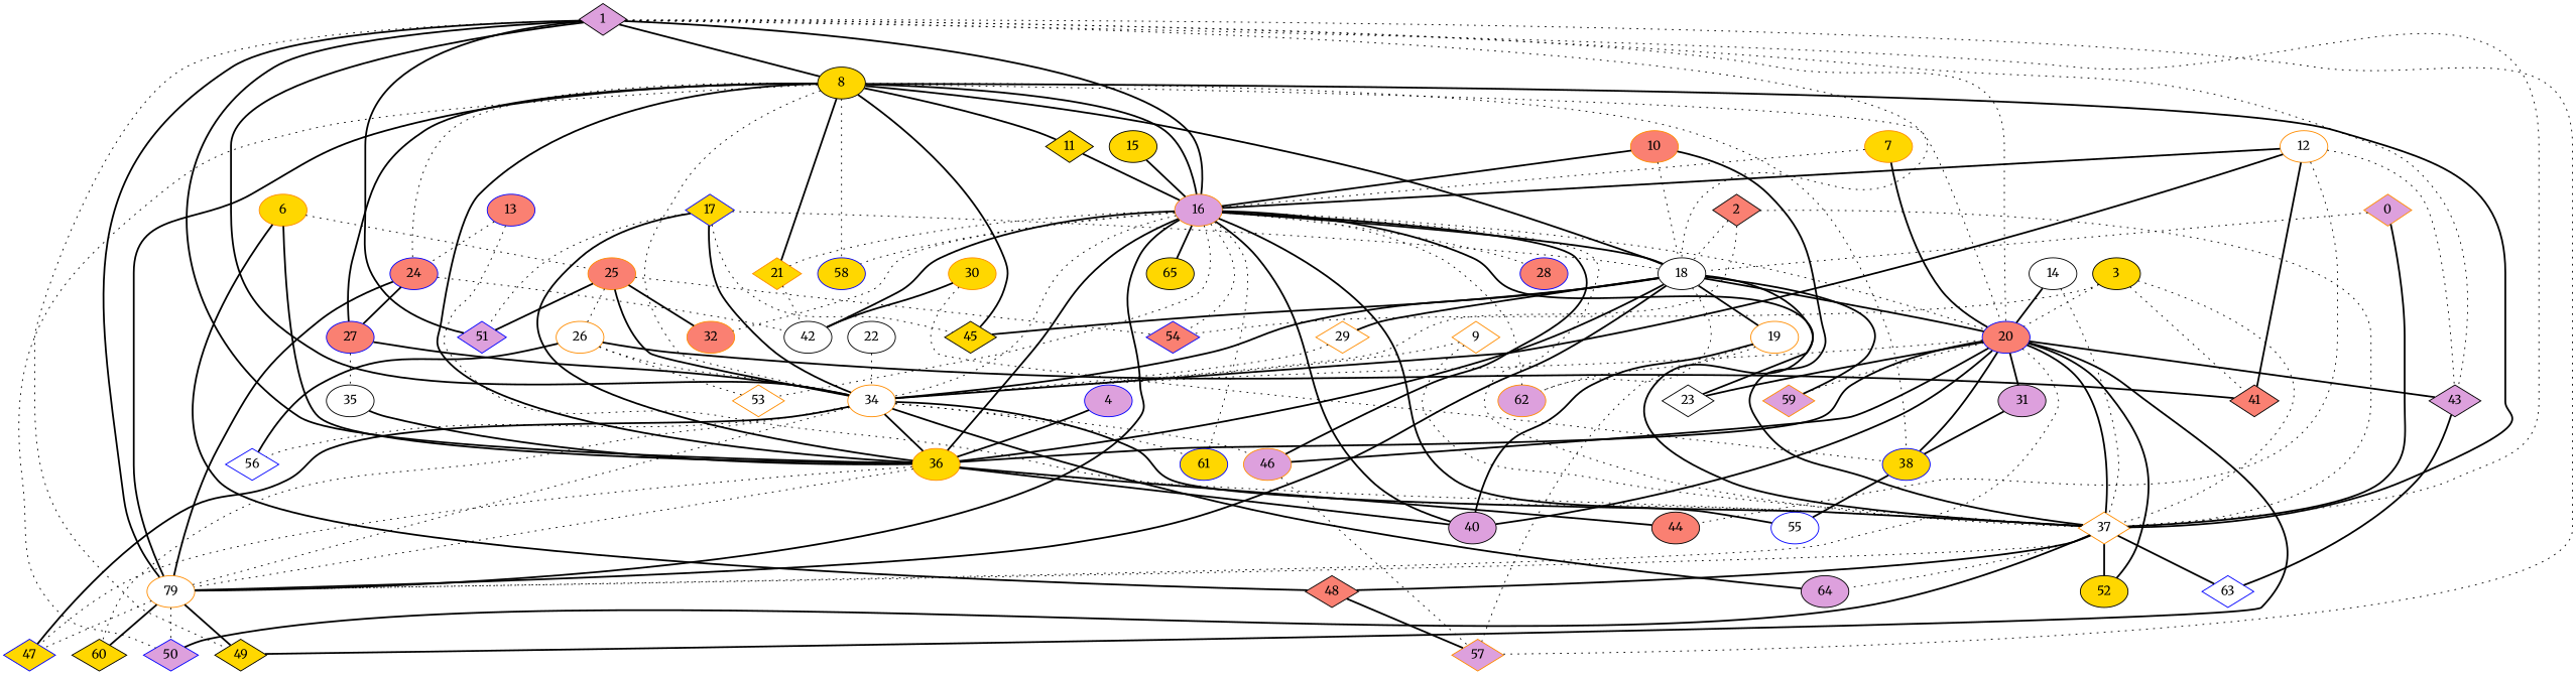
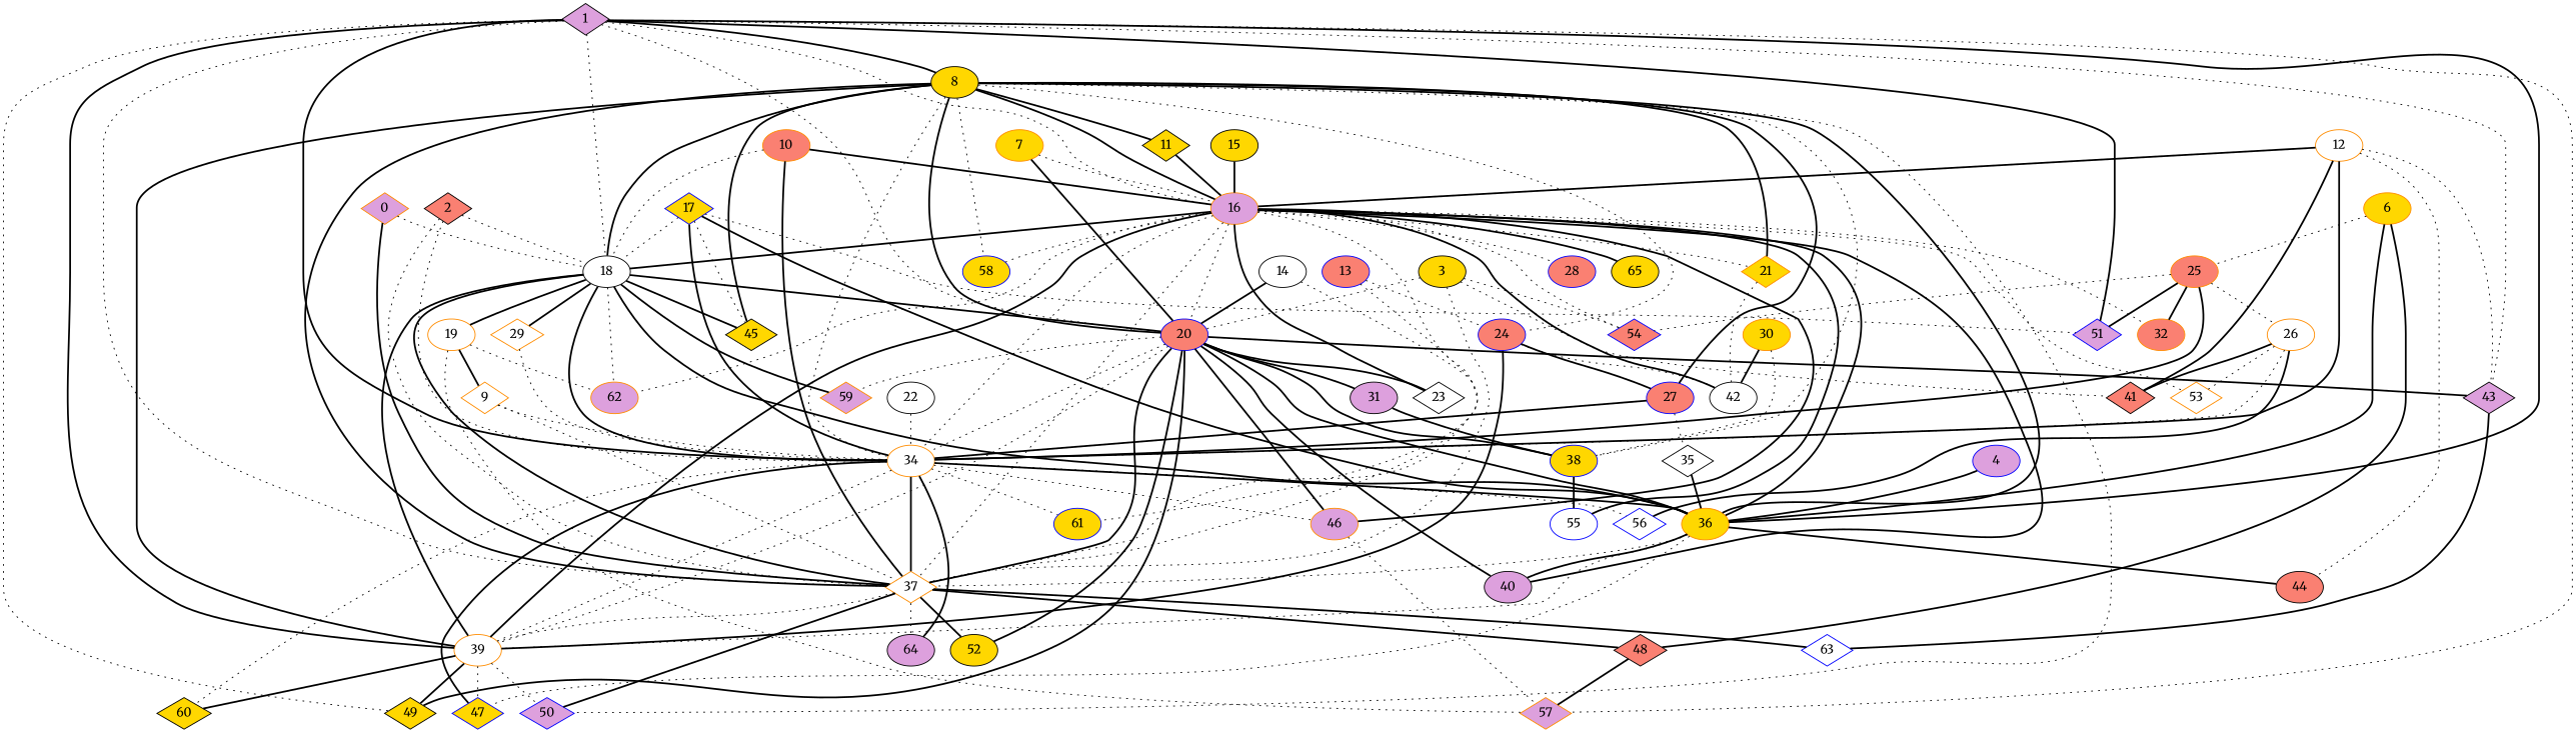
  graph {
    fontname=Merriweather
    node [color=black fillcolor=gold fontname=Merriweather shape=ellipse style=filled]
    edge [fontname=Merriweather style=bold weight=1.0]
    1 [fillcolor=plum shape=diamond]
    8
    16 [color=darkorange fillcolor=plum]
    18 [fillcolor=white]
    20 [color=blue fillcolor=salmon]
    34 [color=darkorange fillcolor=white]
    36 [color=darkorange]
    37 [color=darkorange fillcolor=white shape=diamond]
-   39 [color=darkorange fillcolor=white label=79]
+   39 [color=darkorange fillcolor=white]
    43 [fillcolor=plum shape=diamond]
    49 [shape=diamond]
    51 [color=blue fillcolor=plum shape=diamond]
    57 [color=darkorange fillcolor=plum shape=diamond]
    11 [shape=diamond]
    21 [color=darkorange shape=diamond]
    24 [color=blue fillcolor=salmon]
    27 [color=blue fillcolor=salmon]
    38 [color=blue]
    45 [shape=diamond]
    50 [color=blue fillcolor=plum shape=diamond]
    58 [color=blue]
    54 [color=blue fillcolor=salmon shape=diamond]
    23 [fillcolor=white shape=diamond]
    28 [color=blue fillcolor=salmon]
    32 [color=darkorange fillcolor=salmon]
    40 [fillcolor=plum]
    42 [fillcolor=white]
    46 [color=darkorange fillcolor=plum]
    53 [color=darkorange fillcolor=white shape=diamond]
    55 [color=blue fillcolor=white]
    61 [color=blue]
    62 [color=darkorange fillcolor=plum]
    65
    19 [color=darkorange fillcolor=white]
    29 [color=darkorange fillcolor=white shape=diamond]
    59 [color=darkorange fillcolor=plum shape=diamond]
    31 [fillcolor=plum]
    52
    56 [color=blue fillcolor=white shape=diamond]
    47 [color=blue shape=diamond]
    60 [shape=diamond]
    64 [fillcolor=plum]
    44 [fillcolor=salmon]
    48 [fillcolor=salmon shape=diamond]
    63 [color=blue fillcolor=white shape=diamond]
    2 [fillcolor=salmon shape=diamond]
    3
    41 [fillcolor=salmon shape=diamond]
    4 [color=blue fillcolor=plum]
    n50 [color=darkorange fillcolor=plum label=0 shape=diamond]
    6 [color=darkorange]
    25 [color=darkorange fillcolor=salmon]
    26 [color=darkorange fillcolor=white]
    7 [color=darkorange]
-   35 [fillcolor=white]
+   35 [fillcolor=white shape=diamond]
    9 [color=darkorange fillcolor=white shape=diamond]
    10 [color=darkorange fillcolor=salmon]
    12 [color=darkorange fillcolor=white]
    13 [color=blue fillcolor=salmon]
    14 [fillcolor=white]
    15
    17 [color=blue shape=diamond]
    22 [fillcolor=white]
    30 [color=darkorange]
    1 -- 8
-   1 -- 16
+   1 -- 16 [style=dotted]
    1 -- 18 [style=dotted]
    1 -- 20 [style=dotted]
    1 -- 34 [weight=3.0]
    1 -- 36
    1 -- 37 [style=dotted]
    1 -- 39
    1 -- 43 [style=dotted]
    1 -- 49 [style=dotted]
    1 -- 51
    1 -- 57 [style=dotted]
    8 -- 16 [weight=3.0]
    8 -- 18 [weight=3.0]
-   8 -- 20 [style=dotted]
+   8 -- 20
    8 -- 34 [style=dotted weight=2.0]
    8 -- 36
    8 -- 37 [weight=2.0]
    8 -- 39 [weight=4.0]
    8 -- 11
    8 -- 21
    8 -- 24 [style=dotted]
    8 -- 27
    8 -- 38 [style=dotted]
    8 -- 45
    8 -- 50 [style=dotted]
    8 -- 58 [style=dotted]
    16 -- 18
    16 -- 20 [style=dotted]
    16 -- 34 [style=dotted weight=2.0]
    16 -- 36 [weight=3.0]
    16 -- 37 [style=dotted]
    16 -- 39
    16 -- 21 [style=dotted]
    16 -- 58 [style=dotted]
    16 -- 54 [style=dotted]
    16 -- 23
    16 -- 28 [style=dotted]
    16 -- 32 [style=dotted]
    16 -- 40
    16 -- 42
    16 -- 46
    16 -- 53 [style=dotted]
    16 -- 55
    16 -- 61 [style=dotted]
    16 -- 62 [style=dotted]
    16 -- 65
    18 -- 20 [weight=3.0]
    18 -- 34 [weight=2.0]
    18 -- 36
    18 -- 37
    18 -- 39
    18 -- 45
    18 -- 62 [style=dotted]
    18 -- 19
    18 -- 29
    18 -- 59
    20 -- 34 [style=dotted weight=2.0]
    20 -- 36
    20 -- 37
    20 -- 39 [style=dotted]
    20 -- 43
    20 -- 49
    20 -- 38
    20 -- 23
    20 -- 40
    20 -- 46
    20 -- 59 [style=dotted]
    20 -- 31
    20 -- 52
    34 -- 36 [weight=2.0]
    34 -- 37 [weight=2.0]
    34 -- 39 [style=dotted weight=2.0]
    34 -- 46 [style=dotted]
    34 -- 61 [style=dotted]
    34 -- 56 [style=dotted]
    34 -- 47
    34 -- 60 [style=dotted]
    34 -- 64
    36 -- 37 [style=dotted]
    36 -- 39 [style=dotted]
    36 -- 40
    36 -- 47 [style=dotted]
    36 -- 44
    37 -- 39 [style=dotted]
    37 -- 50
    37 -- 52 [weight=2.0]
    37 -- 64 [style=dotted]
    37 -- 48
    37 -- 63
    39 -- 49
    39 -- 50 [style=dotted]
    39 -- 47 [style=dotted]
    39 -- 60
    43 -- 63
    11 -- 16
    21 -- 42 [style=dotted]
    24 -- 39
    24 -- 27
    24 -- 42 [style=dotted]
    27 -- 34
    27 -- 35 [style=dotted]
    38 -- 55
    46 -- 57 [style=dotted]
    19 -- 57 [style=dotted]
-   19 -- 40
+   19 -- 9
    19 -- 62 [style=dotted]
    29 -- 34 [style=dotted]
    31 -- 38
    48 -- 57
    2 -- 18 [style=dotted]
    2 -- 34 [style=dotted]
    2 -- 37 [style=dotted]
    3 -- 20 [style=dotted weight=2.0]
    3 -- 37 [style=dotted]
    3 -- 54 [style=dotted]
    3 -- 41 [style=dotted]
    4 -- 36
    n50 -- 18 [style=dotted]
    n50 -- 37
    6 -- 36
    6 -- 48
    6 -- 25 [style=dotted]
    25 -- 34 [weight=3.0]
    25 -- 51
    25 -- 54 [style=dotted]
    25 -- 32
    25 -- 26 [style=dotted]
    26 -- 34 [style=dotted weight=2.0]
    26 -- 53 [style=dotted]
    26 -- 56
    26 -- 41
    7 -- 16 [style=dotted]
    7 -- 20
    35 -- 36
    9 -- 34 [style=dotted]
    9 -- 37 [style=dotted]
    10 -- 16
    10 -- 18 [style=dotted]
    10 -- 37
    12 -- 16
    12 -- 34
    12 -- 43 [style=dotted]
    12 -- 44 [style=dotted]
    12 -- 41
    13 -- 37 [style=dotted]
    13 -- 24 [style=dotted]
    14 -- 20
    14 -- 37 [style=dotted]
    15 -- 16
    17 -- 18 [style=dotted]
    17 -- 34
    17 -- 36
    17 -- 51 [style=dotted]
    17 -- 45 [style=dotted]
    22 -- 34 [style=dotted weight=3.0]
    30 -- 38 [style=dotted]
    30 -- 42
  }
